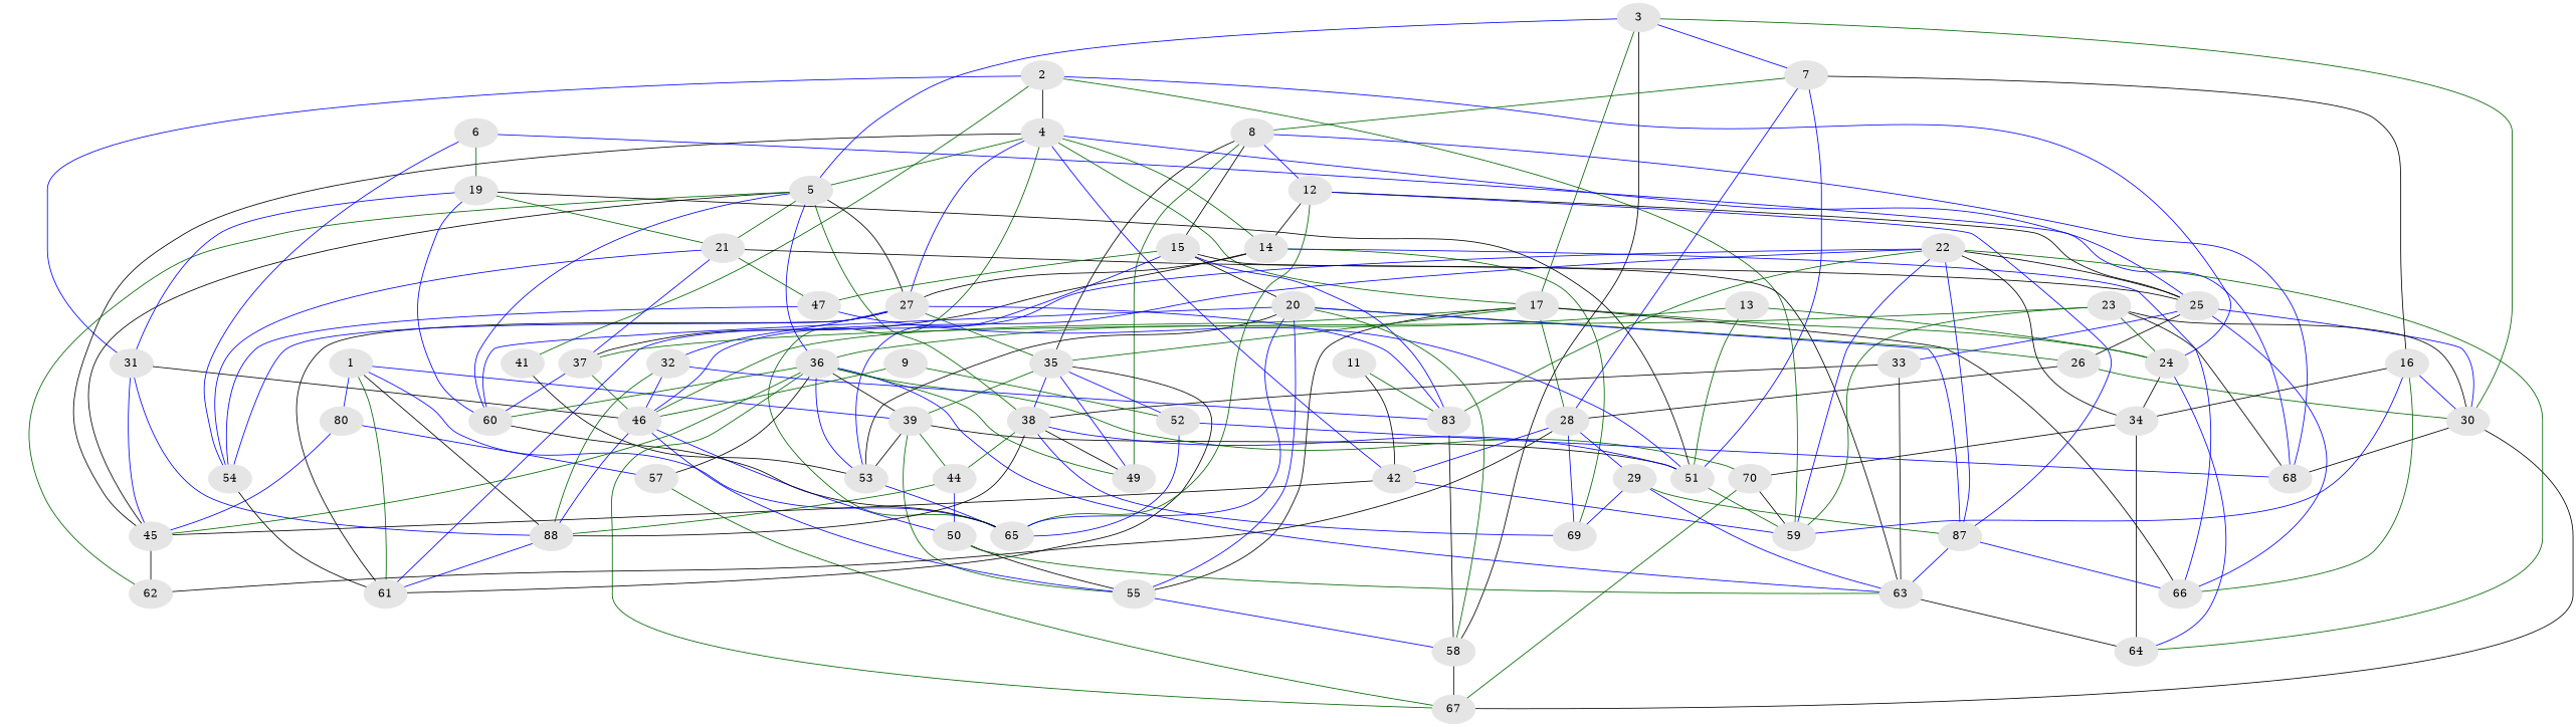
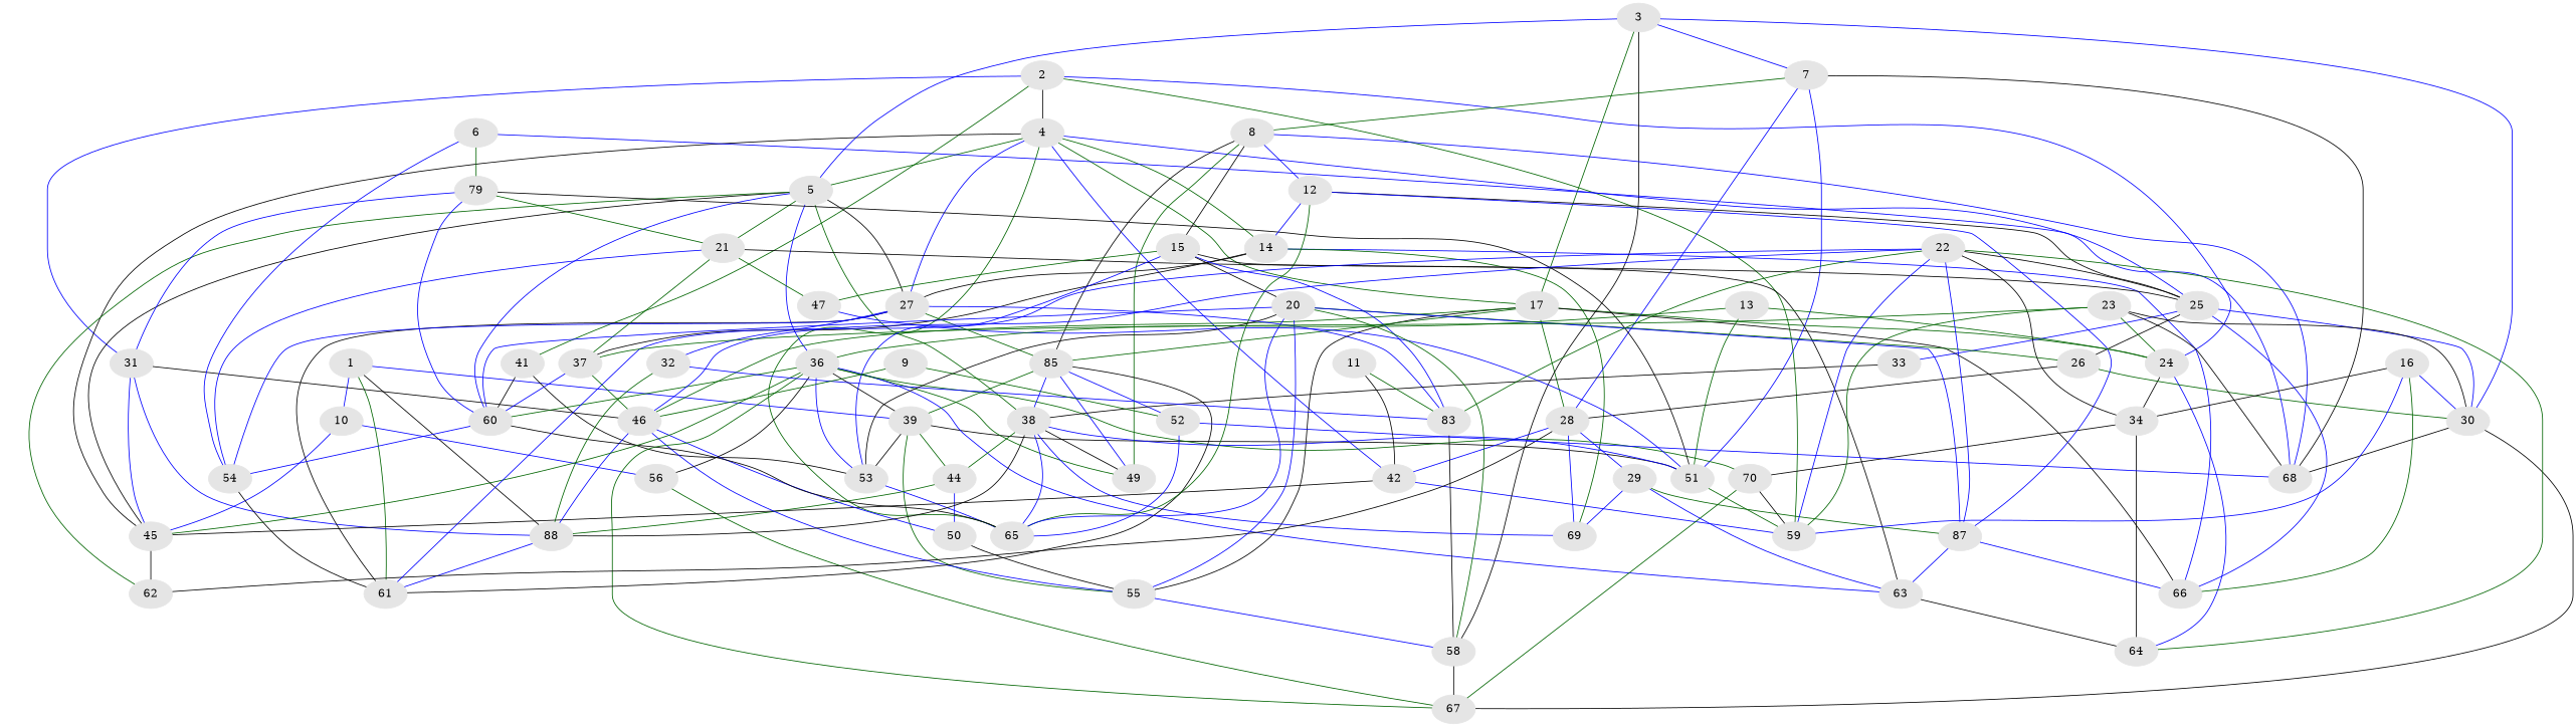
  graph {
    node [color=gray90 style=filled]
    edge [color=blue weight=1.0]
    1
-   10 [label=80]
+   10
    39
    n4 [label=88]
    61
    65
    45
-   56 [label=57]
+   56
    51
    53
    55
    44
    2
    4
    24
    31
    41
    59
    5
    17
    14
    25
    27
    42
    34
    64
    46
    60
    3
    7
    30
    58
    21
    36
    38
    62
    68
    8
    28
-   35
+   35 [label=85]
    66
    67
    37
    69
    26
    33
    54
    n48 [label=83]
    32
    47
    49
    63
    n53 [label=70]
    6
-   19
+   19 [label=79]
    12
    15
    29
    n59 [label=87]
    20
    52
    9
    50
    11
    13
    16
    22
    23
    1 -- 10
    1 -- 39
    1 -- n4 [color=black]
    1 -- 61 [color=darkgreen]
-   1 -- 65
+   38 -- 65
    10 -- 45
    10 -- 56
    39 -- 51 [color=black]
    39 -- 53 [color=black]
    39 -- 55 [color=darkgreen]
    39 -- 44 [color=darkgreen]
    n4 -- 61
    45 -- 62 [color=black]
    56 -- 67 [color=darkgreen]
    51 -- 59 [color=darkgreen]
    53 -- 65
    55 -- 58
    44 -- n4 [color=darkgreen]
    44 -- 50
    2 -- 4 [color=black]
    2 -- 24
    2 -- 31
    2 -- 41 [color=darkgreen]
    2 -- 59 [color=darkgreen]
    4 -- 65 [color=darkgreen]
    4 -- 45 [color=black]
    4 -- 5 [color=darkgreen]
    4 -- 17 [color=darkgreen]
    4 -- 14 [color=darkgreen]
    4 -- 25
    4 -- 27
    4 -- 42
    24 -- 34 [color=black]
    24 -- 64
    31 -- n4
    31 -- 45
    31 -- 46 [color=black]
    41 -- 53 [color=black]
+   41 -- 60 [color=black weight=2.0]
    5 -- 45 [color=black]
    5 -- 27 [color=black]
    5 -- 60
    5 -- 21 [color=darkgreen]
    5 -- 36
    5 -- 38 [color=darkgreen weight=2.0]
    5 -- 62 [color=darkgreen]
    17 -- 55 [color=black]
    17 -- 24 [color=darkgreen]
    17 -- 46 [color=darkgreen]
    17 -- 28 [color=darkgreen]
    17 -- 35 [color=darkgreen]
    17 -- 66 [color=black weight=2.0]
    14 -- 27 [color=black]
    14 -- 66
    14 -- 37 [color=black]
    14 -- 69 [color=darkgreen]
    25 -- 30
    25 -- 66
    25 -- 26 [color=black]
    25 -- 33
    27 -- 61 [color=black]
    27 -- 35 [color=darkgreen]
    27 -- 54
    27 -- n48
    27 -- 32
    42 -- 45 [color=black]
    42 -- 59
    34 -- 64 [color=black]
    34 -- n53 [color=black]
    46 -- n4
    46 -- 55
    46 -- 50
    60 -- 65 [color=black]
    3 -- 5
    3 -- 17 [color=darkgreen]
    3 -- 7
-   3 -- 30 [color=darkgreen]
+   3 -- 30
    3 -- 58 [color=black]
    7 -- 51 [weight=2.0]
-   7 -- 16 [color=black]
+   7 -- 68 [color=black]
    7 -- 8 [color=darkgreen]
    7 -- 28 [weight=2.0]
    30 -- 68 [color=black]
    30 -- 67 [color=black]
    58 -- 67 [color=black]
    21 -- 25 [color=black]
-   21 -- 37
+   21 -- 37 [color=darkgreen]
    21 -- 54
    21 -- 47 [color=darkgreen]
    36 -- 39 [color=black]
    36 -- 45 [color=darkgreen]
    36 -- 56 [color=black]
    36 -- 53
    36 -- 60 [color=darkgreen]
    36 -- 67 [color=darkgreen]
    36 -- 49 [color=darkgreen]
    36 -- 63
    36 -- n53 [color=darkgreen]
    38 -- n4 [color=black]
    38 -- 51
    38 -- 44 [color=darkgreen]
    38 -- 69
    38 -- 49 [color=black]
    8 -- 68
    8 -- 35 [color=black]
    8 -- 49 [color=darkgreen]
    8 -- 12
    8 -- 15 [color=black]
    28 -- 42
    28 -- 62 [color=black]
    28 -- 69
    28 -- 29
    35 -- 39 [color=darkgreen]
    35 -- 61 [color=black]
    35 -- 38
    35 -- 49
    35 -- 52
    37 -- 46 [color=darkgreen]
    37 -- 60
    26 -- 30 [color=darkgreen]
    26 -- 28 [color=black]
    33 -- 38 [color=black]
-   33 -- 63 [color=black]
    54 -- 61 [color=black weight=2.0]
    n48 -- 58 [color=black]
    32 -- n4 [color=darkgreen]
-   32 -- 46
    32 -- n48
    47 -- 51
-   47 -- 54
+   60 -- 54
    63 -- 64 [color=black weight=2.0]
    n53 -- 59 [color=black]
    n53 -- 67 [color=darkgreen]
    6 -- 68
    6 -- 54
    6 -- 19 [color=darkgreen]
    19 -- 51 [color=black]
    19 -- 31
    19 -- 60
    19 -- 21 [color=darkgreen]
    12 -- 65 [color=darkgreen]
-   12 -- 14 [color=black]
+   12 -- 14
    12 -- 25 [color=black]
    12 -- n59
    15 -- 53
    15 -- n48
    15 -- 47 [color=darkgreen]
    15 -- 63 [color=black]
    15 -- 20 [color=black]
    29 -- 69
    29 -- 63
    29 -- n59 [color=darkgreen weight=2.0]
    n59 -- 66
    n59 -- 63
    20 -- 65
    20 -- 53 [color=black]
    20 -- 55
    20 -- 60
    20 -- 58 [color=darkgreen]
    20 -- 26 [color=darkgreen]
    20 -- n59 [weight=2.0]
    52 -- 65 [weight=2.0]
    52 -- 68
    9 -- 46 [color=darkgreen]
    9 -- 52 [color=darkgreen]
    50 -- 55 [color=black]
-   50 -- 63 [color=darkgreen]
    11 -- 42 [color=black]
    11 -- n48 [color=darkgreen]
    13 -- 51 [color=darkgreen]
    13 -- 24 [color=darkgreen]
    13 -- 36 [color=darkgreen]
    16 -- 59
    16 -- 34 [color=black weight=2.0]
    16 -- 30
    16 -- 66 [color=darkgreen]
    22 -- 61
    22 -- 59
    22 -- 25 [color=black]
    22 -- 34 [color=black]
    22 -- 64 [color=darkgreen]
    22 -- 46
    22 -- n48 [color=darkgreen]
    22 -- n59
    23 -- 24 [color=darkgreen]
    23 -- 59 [color=darkgreen]
    23 -- 30 [color=black]
    23 -- 68 [color=black]
    23 -- 37 [color=darkgreen]
  }
